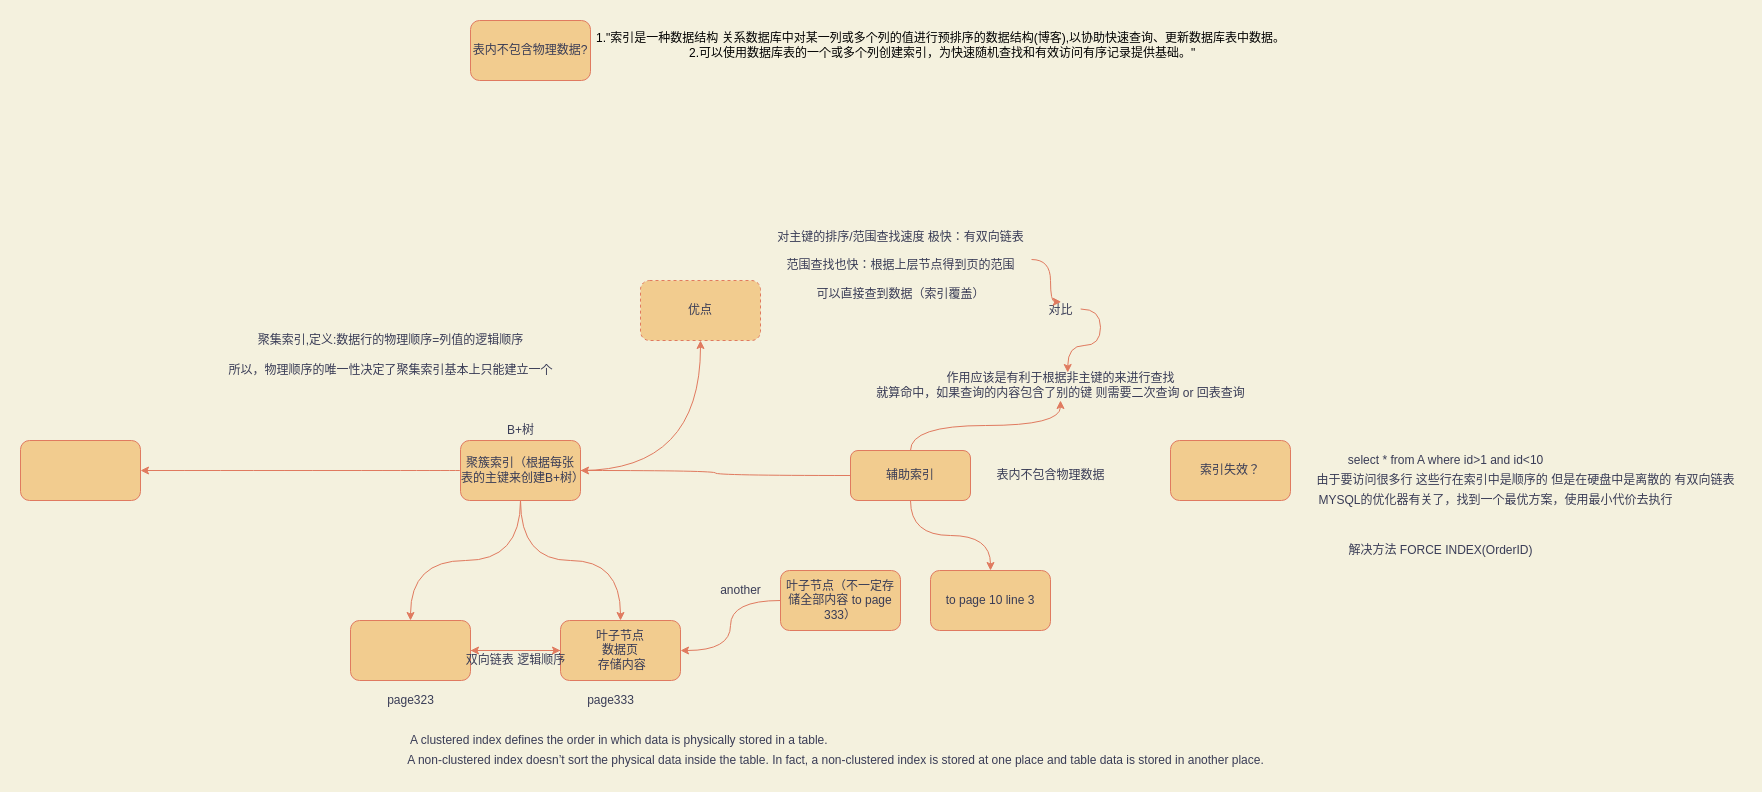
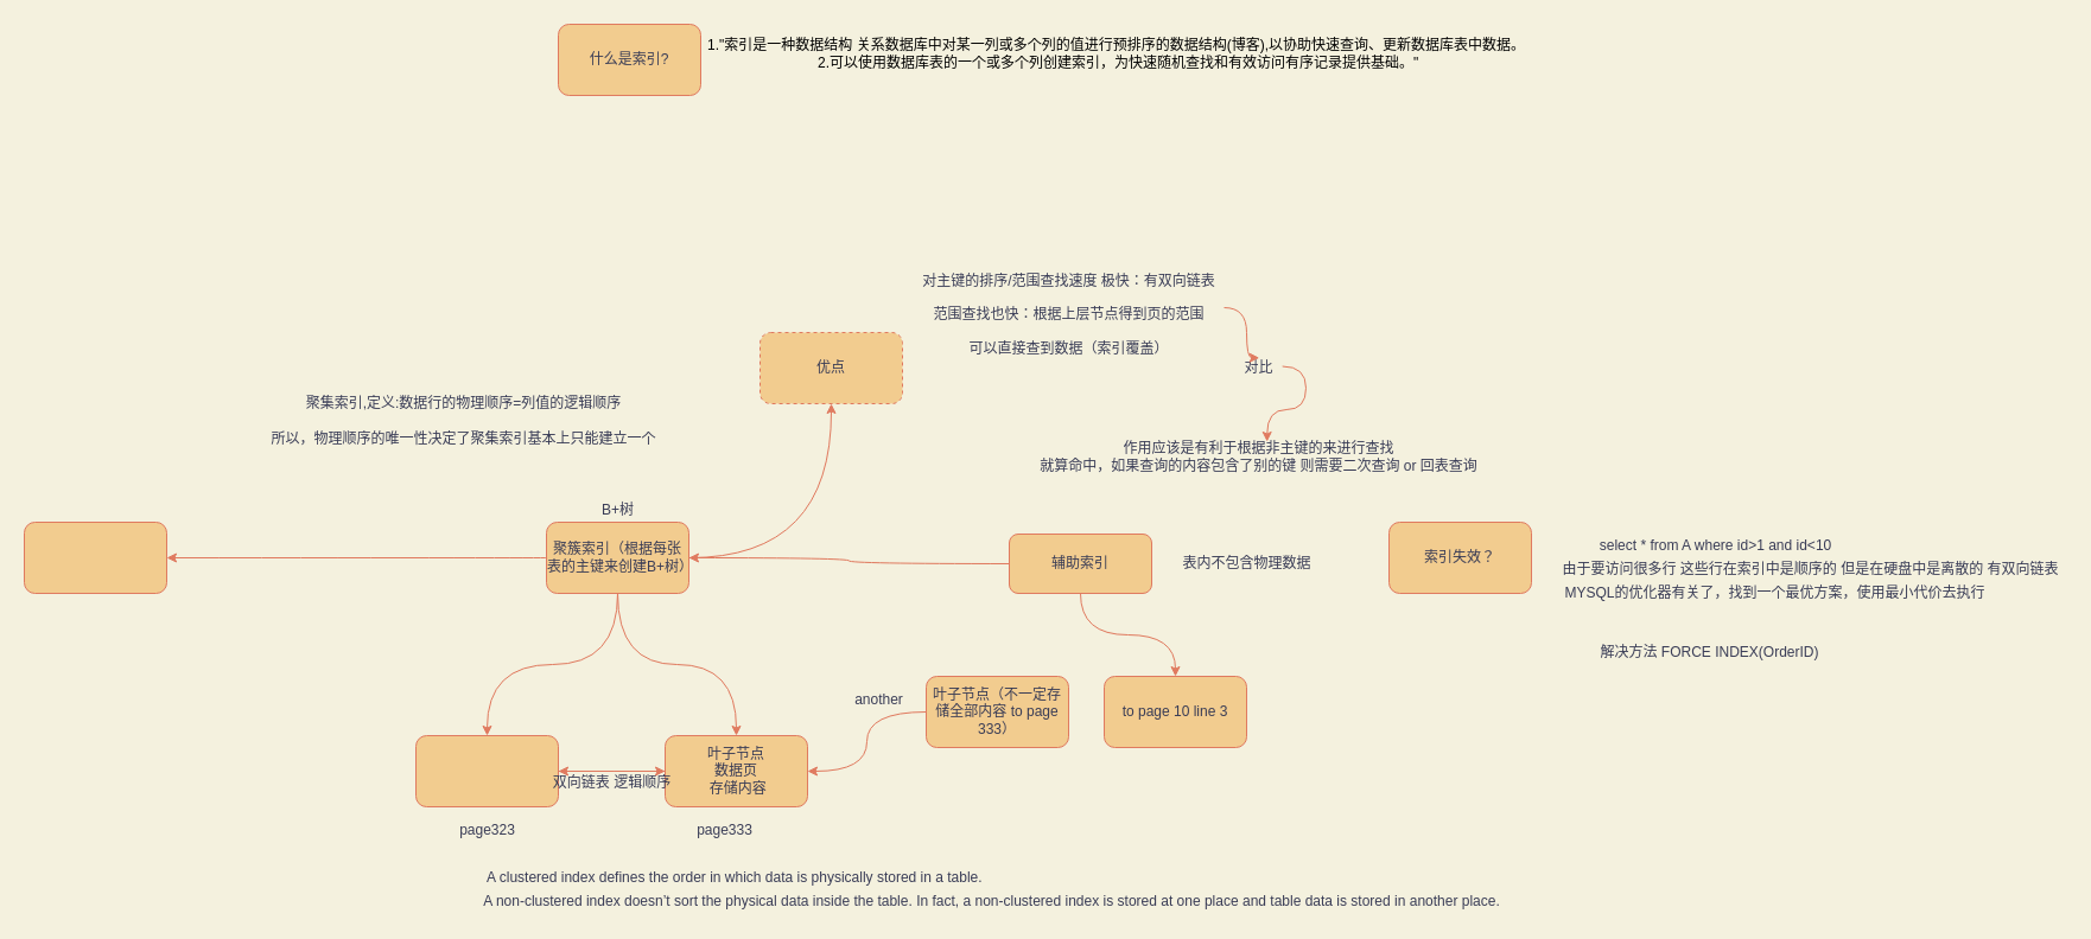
  <mxCell id="0" />
  <mxCell id="1" parent="0" />
  <mxCell id="2" style="edgeStyle=orthogonalEdgeStyle;sketch=0;orthogonalLoop=1;jettySize=auto;html=1;strokeColor=#E07A5F;fillColor=#F2CC8F;fontColor=#393C56;labelBackgroundColor=#F4F1DE;curved=1;" parent="1" source="6" target="8" edge="1"><mxGeometry relative="1" as="geometry"><mxPoint x="370" y="600" as="targetPoint" /></mxGeometry></mxCell>
  <mxCell id="3" value="" style="edgeStyle=orthogonalEdgeStyle;sketch=0;orthogonalLoop=1;jettySize=auto;html=1;strokeColor=#E07A5F;fillColor=#F2CC8F;fontColor=#393C56;labelBackgroundColor=#F4F1DE;curved=1;" parent="1" source="6" target="10" edge="1"><mxGeometry relative="1" as="geometry" /></mxCell>
  <mxCell id="4" value="" style="edgeStyle=orthogonalEdgeStyle;sketch=0;orthogonalLoop=1;jettySize=auto;html=1;strokeColor=#E07A5F;fillColor=#F2CC8F;fontColor=#393C56;labelBackgroundColor=#F4F1DE;curved=1;" parent="1" source="6" target="20" edge="1"><mxGeometry relative="1" as="geometry" /></mxCell>
  <mxCell id="5" value="" style="edgeStyle=orthogonalEdgeStyle;orthogonalLoop=1;jettySize=auto;html=1;labelBackgroundColor=#F4F1DE;strokeColor=#E07A5F;fontColor=#393C56;curved=1;" parent="1" source="6" target="30" edge="1"><mxGeometry relative="1" as="geometry" /></mxCell>
  <mxCell id="6" value="聚簇索引（根据每张表的主键来创建B+树）" style="whiteSpace=wrap;html=1;sketch=0;strokeColor=#E07A5F;fillColor=#F2CC8F;fontColor=#393C56;rounded=1;" parent="1" vertex="1"><mxGeometry x="460" y="440" width="120" height="60" as="geometry" /></mxCell>
  <mxCell id="7" style="edgeStyle=orthogonalEdgeStyle;sketch=0;orthogonalLoop=1;jettySize=auto;html=1;strokeColor=#E07A5F;fillColor=#F2CC8F;fontColor=#393C56;labelBackgroundColor=#F4F1DE;curved=1;" parent="1" source="8" target="10" edge="1"><mxGeometry relative="1" as="geometry" /></mxCell>
  <mxCell id="8" value="" style="whiteSpace=wrap;html=1;sketch=0;strokeColor=#E07A5F;fillColor=#F2CC8F;fontColor=#393C56;rounded=1;" parent="1" vertex="1"><mxGeometry x="350" y="620" width="120" height="60" as="geometry" /></mxCell>
  <mxCell id="9" style="edgeStyle=orthogonalEdgeStyle;sketch=0;orthogonalLoop=1;jettySize=auto;html=1;strokeColor=#E07A5F;fillColor=#F2CC8F;fontColor=#393C56;labelBackgroundColor=#F4F1DE;curved=1;" parent="1" source="10" edge="1"><mxGeometry relative="1" as="geometry"><mxPoint x="470" y="650" as="targetPoint" /></mxGeometry></mxCell>
  <mxCell id="10" value="叶子节点&lt;br&gt;数据页&lt;br&gt;&amp;nbsp;存储内容" style="whiteSpace=wrap;html=1;sketch=0;strokeColor=#E07A5F;fillColor=#F2CC8F;fontColor=#393C56;rounded=1;" parent="1" vertex="1"><mxGeometry x="560" y="620" width="120" height="60" as="geometry" /></mxCell>
  <mxCell id="11" value="B+树" style="text;html=1;align=center;verticalAlign=middle;resizable=0;points=[];autosize=1;fontColor=#393C56;rounded=1;" parent="1" vertex="1"><mxGeometry x="500" y="420" width="40" height="20" as="geometry" /></mxCell>
  <mxCell id="12" value="" style="edgeStyle=orthogonalEdgeStyle;sketch=0;orthogonalLoop=1;jettySize=auto;html=1;strokeColor=#E07A5F;fillColor=#F2CC8F;fontColor=#393C56;labelBackgroundColor=#F4F1DE;curved=1;" parent="1" source="15" target="6" edge="1"><mxGeometry relative="1" as="geometry" /></mxCell>
  <mxCell id="13" value="" style="edgeStyle=orthogonalEdgeStyle;sketch=0;orthogonalLoop=1;jettySize=auto;html=1;strokeColor=#E07A5F;fillColor=#F2CC8F;fontColor=#393C56;labelBackgroundColor=#F4F1DE;curved=1;" parent="1" source="15" target="18" edge="1"><mxGeometry relative="1" as="geometry" /></mxCell>
- <mxCell id="14" style="edgeStyle=orthogonalEdgeStyle;curved=1;rounded=1;sketch=0;orthogonalLoop=1;jettySize=auto;html=1;strokeColor=#E07A5F;fillColor=#F2CC8F;fontColor=#393C56;" parent="1" source="15" target="19" edge="1"><mxGeometry relative="1" as="geometry" /></mxCell>
  <mxCell id="15" value="辅助索引" style="whiteSpace=wrap;html=1;sketch=0;strokeColor=#E07A5F;fillColor=#F2CC8F;fontColor=#393C56;rounded=1;" parent="1" vertex="1"><mxGeometry x="850" y="450" width="120" height="50" as="geometry" /></mxCell>
  <mxCell id="16" style="edgeStyle=orthogonalEdgeStyle;sketch=0;orthogonalLoop=1;jettySize=auto;html=1;entryX=1;entryY=0.5;entryDx=0;entryDy=0;strokeColor=#E07A5F;fillColor=#F2CC8F;fontColor=#393C56;labelBackgroundColor=#F4F1DE;curved=1;" parent="1" source="17" target="10" edge="1"><mxGeometry relative="1" as="geometry" /></mxCell>
  <mxCell id="17" value="叶子节点（不一定存储全部内容 to page 333）" style="whiteSpace=wrap;html=1;sketch=0;strokeColor=#E07A5F;fillColor=#F2CC8F;fontColor=#393C56;rounded=1;" parent="1" vertex="1"><mxGeometry x="780" y="570" width="120" height="60" as="geometry" /></mxCell>
  <mxCell id="18" value="to page 10 line 3" style="whiteSpace=wrap;html=1;sketch=0;strokeColor=#E07A5F;fillColor=#F2CC8F;fontColor=#393C56;rounded=1;" parent="1" vertex="1"><mxGeometry x="930" y="570" width="120" height="60" as="geometry" /></mxCell>
  <mxCell id="19" value="作用应该是有利于根据非主键的来进行查找&lt;br&gt;就算命中，如果查询的内容包含了别的键 则需要二次查询 or 回表查询" style="text;html=1;align=center;verticalAlign=middle;resizable=0;points=[];autosize=1;fontColor=#393C56;rounded=1;" parent="1" vertex="1"><mxGeometry x="870" y="370" width="380" height="30" as="geometry" /></mxCell>
  <mxCell id="20" value="优点" style="whiteSpace=wrap;html=1;fontColor=#393C56;strokeColor=#E07A5F;fillColor=#F2CC8F;sketch=0;rounded=1;dashed=1;" parent="1" vertex="1"><mxGeometry x="640" y="280" width="120" height="60" as="geometry" /></mxCell>
  <mxCell id="21" value="双向链表 逻辑顺序" style="text;html=1;align=center;verticalAlign=middle;resizable=0;points=[];autosize=1;fontColor=#393C56;rounded=1;" parent="1" vertex="1"><mxGeometry x="460" y="650" width="110" height="20" as="geometry" /></mxCell>
  <mxCell id="22" style="edgeStyle=orthogonalEdgeStyle;curved=1;rounded=1;sketch=0;orthogonalLoop=1;jettySize=auto;html=1;entryX=0.519;entryY=0.067;entryDx=0;entryDy=0;entryPerimeter=0;strokeColor=#E07A5F;fillColor=#F2CC8F;fontColor=#393C56;exitX=1.004;exitY=0.425;exitDx=0;exitDy=0;exitPerimeter=0;" parent="1" source="35" target="19" edge="1"><mxGeometry relative="1" as="geometry" /></mxCell>
  <mxCell id="23" value="对主键的排序/范围查找速度 极快：有双向链表&lt;br&gt;&lt;br&gt;范围查找也快：根据上层节点得到页的范围&lt;br&gt;&lt;br&gt;可以直接查到数据（索引覆盖）" style="text;html=1;align=center;verticalAlign=middle;resizable=0;points=[];autosize=1;fontColor=#393C56;rounded=1;" parent="1" vertex="1"><mxGeometry x="770" y="225" width="260" height="80" as="geometry" /></mxCell>
  <mxCell id="24" value="another" style="text;html=1;align=center;verticalAlign=middle;resizable=0;points=[];autosize=1;fontColor=#393C56;rounded=1;" parent="1" vertex="1"><mxGeometry x="705" y="580" width="70" height="20" as="geometry" /></mxCell>
  <mxCell id="25" value="索引失效？" style="whiteSpace=wrap;html=1;sketch=0;strokeColor=#E07A5F;fillColor=#F2CC8F;fontColor=#393C56;rounded=1;" parent="1" vertex="1"><mxGeometry x="1170" y="440" width="120" height="60" as="geometry" /></mxCell>
  <mxCell id="26" value="select * from A where id&amp;gt;1 and id&amp;lt;10" style="text;html=1;align=center;verticalAlign=middle;resizable=0;points=[];autosize=1;fontColor=#393C56;rounded=1;" parent="1" vertex="1"><mxGeometry x="1340" y="450" width="210" height="20" as="geometry" /></mxCell>
  <mxCell id="27" value="由于要访问很多行 这些行在索引中是顺序的 但是在硬盘中是离散的 有双向链表" style="text;html=1;align=center;verticalAlign=middle;resizable=0;points=[];autosize=1;fontColor=#393C56;rounded=1;" parent="1" vertex="1"><mxGeometry x="1310" y="470" width="430" height="20" as="geometry" /></mxCell>
  <mxCell id="28" value="解决方法 FORCE INDEX(OrderID)" style="text;html=1;align=center;verticalAlign=middle;resizable=0;points=[];autosize=1;fontColor=#393C56;rounded=1;" parent="1" vertex="1"><mxGeometry x="1340" y="540" width="200" height="20" as="geometry" /></mxCell>
  <mxCell id="29" value="MYSQL的优化器有关了，找到一个最优方案，使用最小代价去执行" style="text;html=1;align=center;verticalAlign=middle;resizable=0;points=[];autosize=1;fontColor=#393C56;rounded=1;" parent="1" vertex="1"><mxGeometry x="1310" y="490" width="370" height="20" as="geometry" /></mxCell>
  <mxCell id="30" value="" style="whiteSpace=wrap;html=1;fontColor=#393C56;strokeColor=#E07A5F;fillColor=#F2CC8F;sketch=0;rounded=1;" parent="1" vertex="1"><mxGeometry x="20" y="440" width="120" height="60" as="geometry" /></mxCell>
  <mxCell id="31" value="聚集索引,定义:数据行的物理顺序=列值的逻辑顺序" style="text;html=1;align=center;verticalAlign=middle;resizable=0;points=[];autosize=1;fontColor=#393C56;rounded=1;" parent="1" vertex="1"><mxGeometry x="250" y="330" width="280" height="20" as="geometry" /></mxCell>
  <mxCell id="32" value="所以，物理顺序的唯一性决定了聚集索引基本上只能建立一个" style="text;html=1;align=center;verticalAlign=middle;resizable=0;points=[];autosize=1;fontColor=#393C56;rounded=1;" parent="1" vertex="1"><mxGeometry x="220" y="360" width="340" height="20" as="geometry" /></mxCell>
  <mxCell id="33" value="page333" style="text;html=1;align=center;verticalAlign=middle;resizable=0;points=[];autosize=1;fontColor=#393C56;rounded=1;" parent="1" vertex="1"><mxGeometry x="580" y="690" width="60" height="20" as="geometry" /></mxCell>
  <mxCell id="34" value="page323" style="text;html=1;align=center;verticalAlign=middle;resizable=0;points=[];autosize=1;fontColor=#393C56;rounded=1;" parent="1" vertex="1"><mxGeometry x="380" y="690" width="60" height="20" as="geometry" /></mxCell>
  <mxCell id="35" value="对比" style="text;html=1;align=center;verticalAlign=middle;resizable=0;points=[];autosize=1;fontColor=#393C56;" parent="1" vertex="1"><mxGeometry x="1040" y="300" width="40" height="20" as="geometry" /></mxCell>
  <mxCell id="36" style="edgeStyle=orthogonalEdgeStyle;curved=1;rounded=1;sketch=0;orthogonalLoop=1;jettySize=auto;html=1;entryX=0.519;entryY=0.067;entryDx=0;entryDy=0;entryPerimeter=0;strokeColor=#E07A5F;fillColor=#F2CC8F;fontColor=#393C56;exitX=1.004;exitY=0.425;exitDx=0;exitDy=0;exitPerimeter=0;" parent="1" source="23" target="35" edge="1"><mxGeometry relative="1" as="geometry"><mxPoint x="1031.04" y="259" as="sourcePoint" /><mxPoint x="1070.89" y="362.01" as="targetPoint" /></mxGeometry></mxCell>
  <mxCell id="37" value="A non-clustered index doesn’t sort the physical data inside the table. In fact, a non-clustered index is stored at one place and table data is stored in another place." style="text;html=1;align=center;verticalAlign=middle;resizable=0;points=[];autosize=1;fontColor=#393C56;" parent="1" vertex="1"><mxGeometry x="400" y="750" width="870" height="20" as="geometry" /></mxCell>
  <mxCell id="38" value="A clustered index defines the order in which data is physically stored in a table.&amp;nbsp;" style="text;html=1;align=center;verticalAlign=middle;resizable=0;points=[];autosize=1;fontColor=#393C56;" parent="1" vertex="1"><mxGeometry x="400" y="730" width="440" height="20" as="geometry" /></mxCell>
  <mxCell id="39" value="表内不包含物理数据" style="text;html=1;align=center;verticalAlign=middle;resizable=0;points=[];autosize=1;fontColor=#393C56;" parent="1" vertex="1"><mxGeometry x="990" y="465" width="120" height="20" as="geometry" /></mxCell>
- <mxCell id="40" value="表内不包含物理数据?" style="whiteSpace=wrap;html=1;fontColor=#393C56;strokeColor=#E07A5F;fillColor=#F2CC8F;sketch=0;rounded=1;" vertex="1" parent="1"><mxGeometry x="470" y="20" width="120" height="60" as="geometry" /></mxCell>
+ <mxCell id="40" value="什么是索引?" style="whiteSpace=wrap;html=1;fontColor=#393C56;strokeColor=#E07A5F;fillColor=#F2CC8F;sketch=0;rounded=1;" vertex="1" parent="1"><mxGeometry x="470" y="20" width="120" height="60" as="geometry" /></mxCell>
  <mxCell id="41" value="1.&quot;索引是一种数据结构 关系数据库中对某一列或多个列的值进行预排序的数据结构(博客),以协助快速查询、更新数据库表中数据。&lt;br&gt;&amp;nbsp;2.可以使用数据库表的一个或多个列创建索引，为快速随机查找和有效访问有序记录提供基础。&quot;" style="text;html=1;align=center;verticalAlign=middle;resizable=0;points=[];autosize=1;" vertex="1" parent="1"><mxGeometry x="590" y="30" width="700" height="30" as="geometry" /></mxCell>
